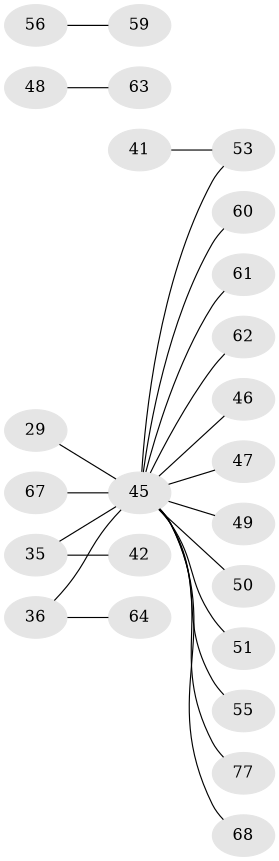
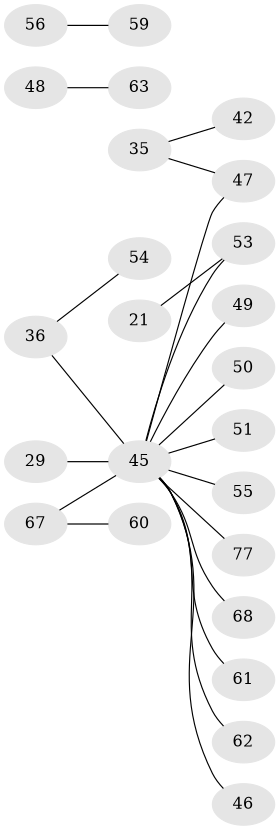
  graph {
    fontname="DejaVu Serif"
    rankdir=LR
    node [color=gray90 fontname="DejaVu Serif" style=filled]
    edge [fontname="DejaVu Serif"]
    45 [super="+38+44+43+32+24+25+26+27"]
    46
    47
    49
    50
    51
    53
    55
    n9 [label=77]
    n10 [label=68]
    60
    61
    62
    29
    35
    42
    36
-   54 [label=64]
+   54
    n19 [label=67]
-   41
+   41 [label=21]
    48
    63
    56
    59
    45 -- 46
    45 -- 47
    45 -- 49
    45 -- 50
    45 -- 51
    45 -- 53
    45 -- 55
    45 -- n9
    45 -- n10
-   45 -- 60
+   n19 -- 60
    45 -- 61
    45 -- 62
    29 -- 45
-   35 -- 45
+   35 -- 47
    35 -- 42
    36 -- 45
    36 -- 54
    n19 -- 45
    41 -- 53
    48 -- 63
    56 -- 59
  }
